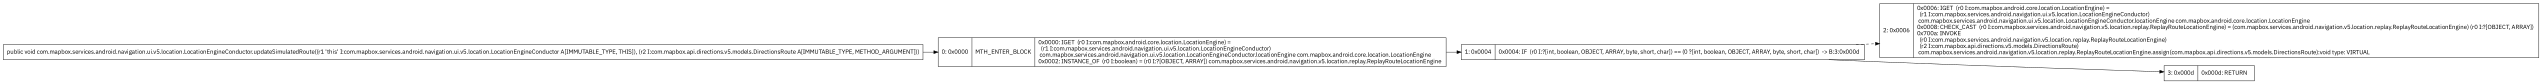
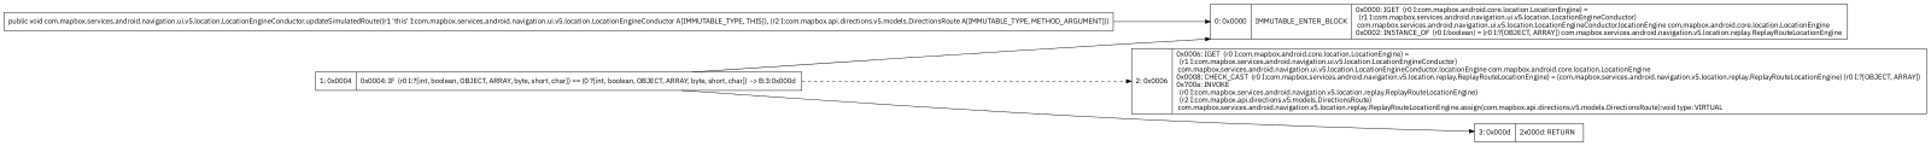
  digraph {
    fontname="IBM Plex Sans"
    rankdir=LR
    node [fontname="IBM Plex Sans" shape=record]
    edge [fontname="IBM Plex Sans"]
-   n1 [label="{0\:\ 0x0000|MTH_ENTER_BLOCK\l|0x0000: IGET  (r0 I:com.mapbox.android.core.location.LocationEngine) = \l  (r1 I:com.mapbox.services.android.navigation.ui.v5.location.LocationEngineConductor)\l com.mapbox.services.android.navigation.ui.v5.location.LocationEngineConductor.locationEngine com.mapbox.android.core.location.LocationEngine \l0x0002: INSTANCE_OF  (r0 I:boolean) = (r0 I:?[OBJECT, ARRAY]) com.mapbox.services.android.navigation.v5.location.replay.ReplayRouteLocationEngine \l}"]
+   n1 [label="{0\:\ 0x0000|IMMUTABLE_ENTER_BLOCK\l|0x0000: IGET  (r0 I:com.mapbox.android.core.location.LocationEngine) = \l  (r1 I:com.mapbox.services.android.navigation.ui.v5.location.LocationEngineConductor)\l com.mapbox.services.android.navigation.ui.v5.location.LocationEngineConductor.locationEngine com.mapbox.android.core.location.LocationEngine \l0x0002: INSTANCE_OF  (r0 I:boolean) = (r0 I:?[OBJECT, ARRAY]) com.mapbox.services.android.navigation.v5.location.replay.ReplayRouteLocationEngine \l}"]
    n2 [label="{1\:\ 0x0004|0x0004: IF  (r0 I:?[int, boolean, OBJECT, ARRAY, byte, short, char]) == (0 ?[int, boolean, OBJECT, ARRAY, byte, short, char])  \-\> B:3:0x000d \l}"]
    n3 [label="{2\:\ 0x0006|0x0006: IGET  (r0 I:com.mapbox.android.core.location.LocationEngine) = \l  (r1 I:com.mapbox.services.android.navigation.ui.v5.location.LocationEngineConductor)\l com.mapbox.services.android.navigation.ui.v5.location.LocationEngineConductor.locationEngine com.mapbox.android.core.location.LocationEngine \l0x0008: CHECK_CAST  (r0 I:com.mapbox.services.android.navigation.v5.location.replay.ReplayRouteLocationEngine) = (com.mapbox.services.android.navigation.v5.location.replay.ReplayRouteLocationEngine) (r0 I:?[OBJECT, ARRAY]) \l0x700a: INVOKE  \l  (r0 I:com.mapbox.services.android.navigation.v5.location.replay.ReplayRouteLocationEngine)\l  (r2 I:com.mapbox.api.directions.v5.models.DirectionsRoute)\l com.mapbox.services.android.navigation.v5.location.replay.ReplayRouteLocationEngine.assign(com.mapbox.api.directions.v5.models.DirectionsRoute):void type: VIRTUAL \l}"]
-   n4 [label="{3\:\ 0x000d|0x000d: RETURN   \l}"]
+   n4 [label="{3\:\ 0x000d|2x000d: RETURN   \l}"]
    n5 [label="{public void com.mapbox.services.android.navigation.ui.v5.location.LocationEngineConductor.updateSimulatedRoute((r1 'this' I:com.mapbox.services.android.navigation.ui.v5.location.LocationEngineConductor A[IMMUTABLE_TYPE, THIS]), (r2 I:com.mapbox.api.directions.v5.models.DirectionsRoute A[IMMUTABLE_TYPE, METHOD_ARGUMENT])) }"]
-   n1 -> n2
+   n2 -> n1
    n2 -> n3 [style=dashed]
    n2 -> n4
    n5 -> n1
  }
